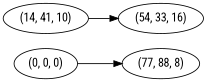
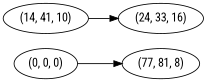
  digraph {
    fontname="Roboto Condensed"
    rankdir=LR
    node [fontname="Roboto Condensed"]
    edge [fontname="Roboto Condensed"]
    "(0, 0, 0)"
-   "(77, 88, 8)"
+   "(77, 88, 8)" [label="(77, 81, 8)"]
    "(14, 41, 10)"
-   "(24, 33, 16)" [label="(54, 33, 16)"]
+   "(24, 33, 16)"
    "(0, 0, 0)" -> "(77, 88, 8)"
    "(14, 41, 10)" -> "(24, 33, 16)"
  }
